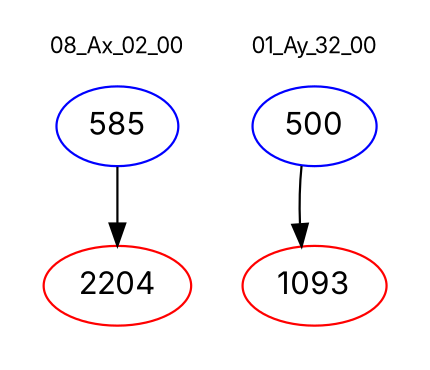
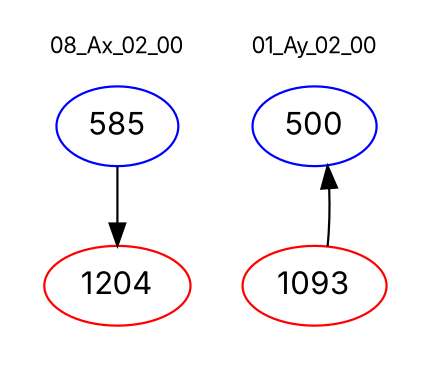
  digraph {
    fontname=Inter
    node [color=blue fontname=Inter]
    edge [color=black fontname=Inter]
    n1 [label=585]
-   n2 [color=red label=2204]
+   n2 [color=red label=1204]
    n3 [label=500]
    n4 [color=red label=1093]
    subgraph cluster_1 {
      color=white
      fontsize=10
      label="08_Ax_02_00"
      n1
      n2
    }
    subgraph cluster_2 {
      color=white
      fontsize=10
-     label="01_Ay_32_00"
+     label="01_Ay_02_00"
      n3
      n4
    }
    n1 -> n2
-   n3 -> n4
+   n4 -> n3
  }
